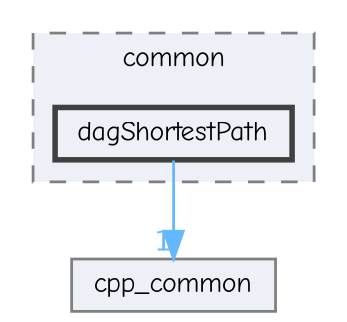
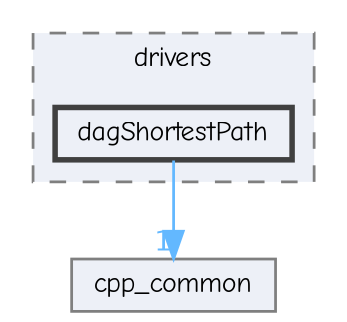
  digraph {
    compound=true
    fontname="Comic Neue"
    node [fillcolor="#edf0f7" fontname="Comic Neue" fontsize=10 shape=box]
    n1 [color=grey25 height=0.2 label=dagShortestPath style="filled,bold" width=0.4]
    n2 [color=grey50 height=0.2 label=cpp_common style=filled width=0.4]
    subgraph cluster_1 {
      bgcolor="#edf0f7"
      fontsize=10
-     label=common
+     label=drivers
      pencolor=grey50
      style="filled,dashed"
      n1
    }
    n1 -> n2 [color=steelblue1 fontcolor=steelblue1 fontname="Comic Neue" fontsize=10 headlabel=1 labeldistance=1.5 labelfontname=Helvetica labelfontsize=10]
  }
